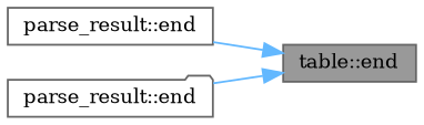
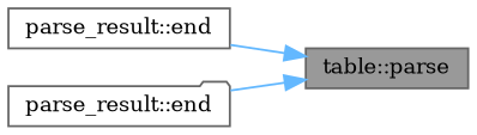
  digraph {
    rankdir=RL
    fontname="DejaVu Serif"
    node [color=grey40 fillcolor=white fontname="DejaVu Serif" fontsize=10 shape=box style=filled]
    edge [color=steelblue1 dir=back fontname="DejaVu Serif" fontsize=10 labelfontname=Helvetica labelfontsize=10 style=solid]
-   n1 [color=gray40 fillcolor=grey60 fontcolor=black height=0.2 label="table::end" width=0.4]
+   n1 [color=gray40 fillcolor=grey60 fontcolor=black height=0.2 label="table::parse" width=0.4]
    n2 [height=0.2 label="parse_result::end" width=0.4]
    n3 [height=0.2 label="parse_result::end" shape=folder width=0.4]
    n1 -> n2
    n1 -> n3
  }
